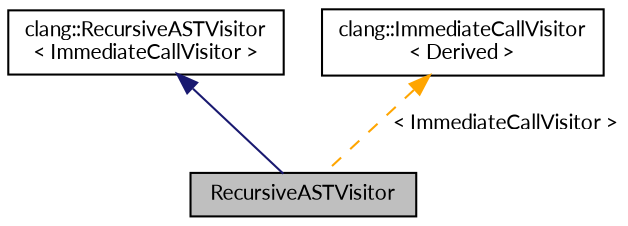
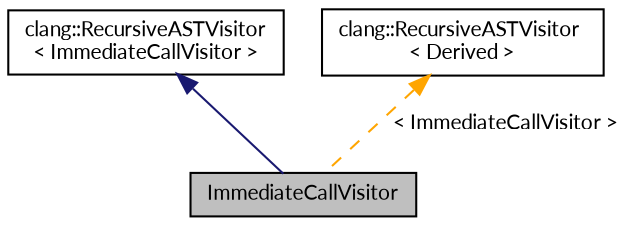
  digraph {
    fontname=Lato
    node [color=black fontname=Lato fontsize=10 shape=record]
    edge [dir=back fontname=Lato fontsize=10 labelfontname=Helvetica labelfontsize=10]
-   n1 [fillcolor=grey75 fontcolor=black height=0.2 label=RecursiveASTVisitor style=filled width=0.4]
+   n1 [fillcolor=grey75 fontcolor=black height=0.2 label=ImmediateCallVisitor style=filled width=0.4]
    n2 [height=0.2 label="clang::RecursiveASTVisitor\l\< ImmediateCallVisitor \>" width=0.4]
-   n3 [height=0.2 label="clang::ImmediateCallVisitor\l\< Derived \>" width=0.4]
+   n3 [height=0.2 label="clang::RecursiveASTVisitor\l\< Derived \>" width=0.4]
    n2 -> n1 [color=midnightblue style=solid]
    n3 -> n1 [color=orange label=" \< ImmediateCallVisitor \>" style=dashed]
  }
